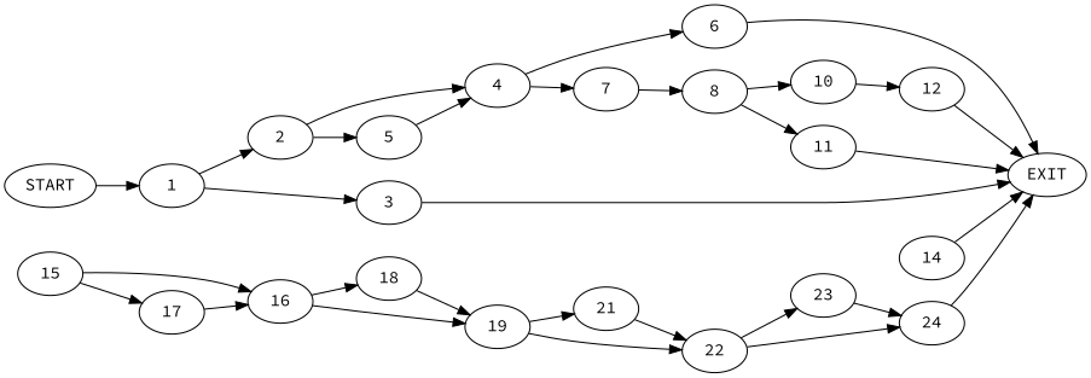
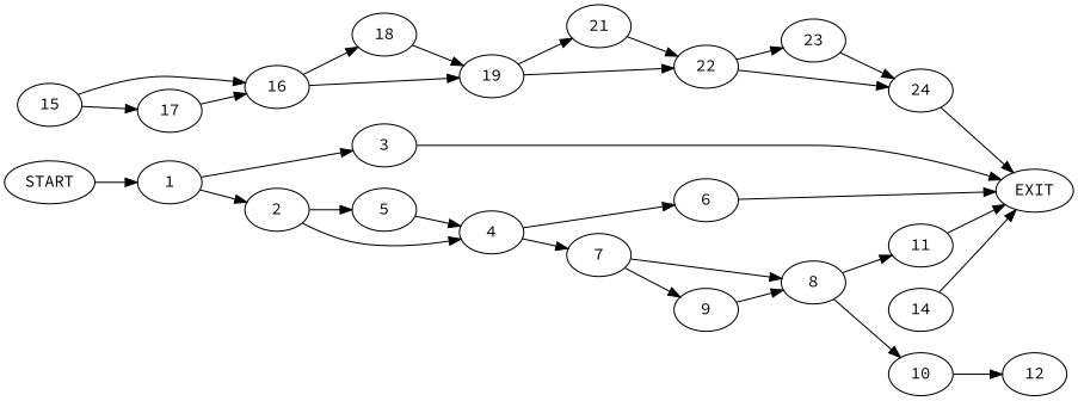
  digraph {
    fontname="Source Code Pro"
    rankdir=LR
    node [fontname="Source Code Pro"]
    edge [fontname="Source Code Pro"]
    n1 [label=START]
    1
    2
    3
    n5 [label=EXIT]
    4
    5
    6
    7
    8
+   9
    10
    11
    12
    14
    15
    16
    17
    18
    19
    21
    22
    23
    24
    n1 -> 1
    1 -> 2
    1 -> 3
    2 -> 4
    2 -> 5
    3 -> n5
    4 -> 6
    4 -> 7
    5 -> 4
    6 -> n5
    7 -> 8
+   7 -> 9
    8 -> 10
    8 -> 11
+   9 -> 8
    10 -> 12
    11 -> n5
-   12 -> n5
    14 -> n5
    15 -> 16
    15 -> 17
    16 -> 18
    16 -> 19
    17 -> 16
    18 -> 19
    19 -> 21
    19 -> 22
    21 -> 22
    22 -> 23
    22 -> 24
    23 -> 24
    24 -> n5
  }
